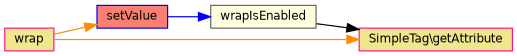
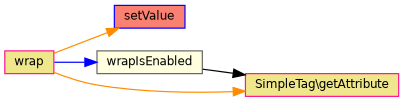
  digraph {
    rankdir=LR
    node [color=deeppink fillcolor=khaki fontname=Helvetica fontsize=10 shape=record style=filled]
    edge [color=darkorange fontname=Helvetica fontsize=10 labelfontname=Helvetica labelfontsize=10 style=solid]
    n1 [color=blue fillcolor=salmon fontcolor=black height=0.2 label=setValue width=0.4]
    n2 [height=0.2 label=wrap width=0.4]
    n3 [color=gray40 fillcolor=lightyellow height=0.2 label=wrapIsEnabled width=0.4]
    n4 [height=0.2 label="SimpleTag\\getAttribute" width=0.4]
    n2 -> n1
-   n1 -> n3 [color=blue]
+   n2 -> n3 [color=blue]
    n2 -> n4
    n3 -> n4 [color=black]
  }
